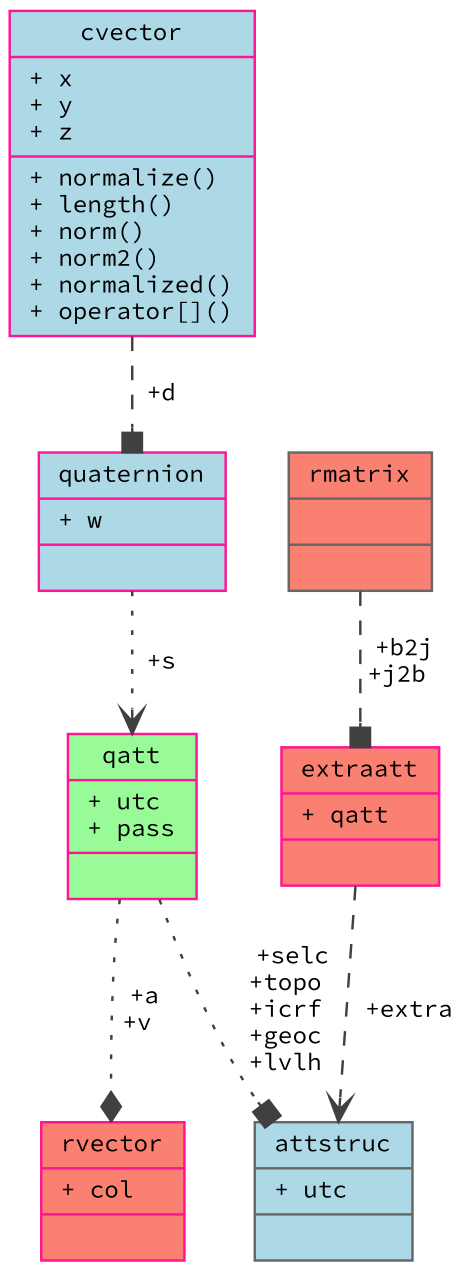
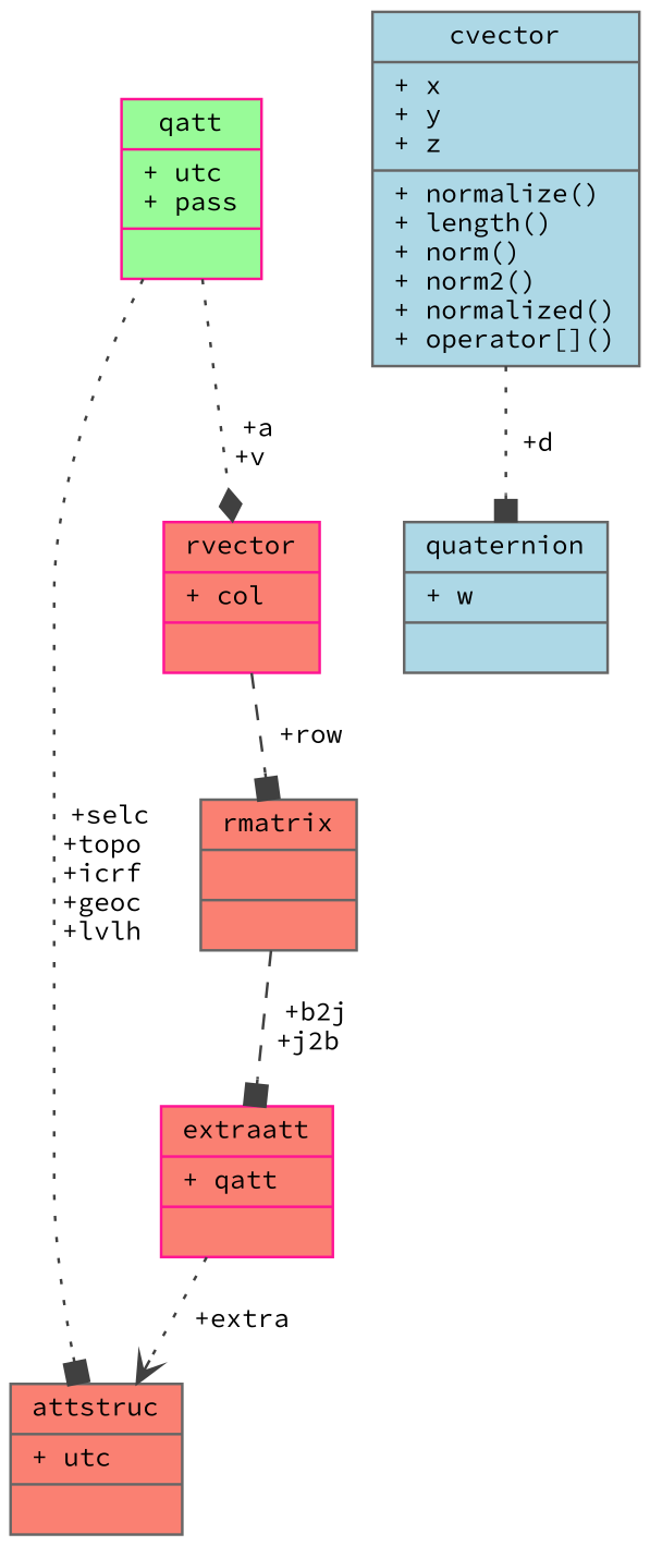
  digraph {
    fontname="Source Code Pro"
    node [color=deeppink fillcolor=lightblue fontname="Source Code Pro" fontsize=10 shape=record style=filled]
    edge [arrowhead=box color=grey25 fontname="Source Code Pro" fontsize=10 labelfontname=Helvetica labelfontsize=10 style=dotted]
-   n1 [color=gray40 fontcolor=black height=0.2 label="{attstruc\n|+ utc\l|}" width=0.4]
+   n1 [color=gray40 fillcolor=salmon fontcolor=black height=0.2 label="{attstruc\n|+ utc\l|}" width=0.4]
    n2 [fillcolor=palegreen height=0.2 label="{qatt\n|+ utc\l+ pass\l|}" width=0.4]
    n3 [fillcolor=salmon height=0.2 label="{rvector\n|+ col\l|}" width=0.4]
-   n4 [height=0.2 label="{quaternion\n|+ w\l|}" width=0.4]
-   n5 [height=0.2 label="{cvector\n|+ x\l+ y\l+ z\l|+ normalize()\l+ length()\l+ norm()\l+ norm2()\l+ normalized()\l+ operator[]()\l}" width=0.4]
+   n4 [color=gray40 height=0.2 label="{quaternion\n|+ w\l|}" width=0.4]
+   n5 [color=gray40 height=0.2 label="{cvector\n|+ x\l+ y\l+ z\l|+ normalize()\l+ length()\l+ norm()\l+ norm2()\l+ normalized()\l+ operator[]()\l}" width=0.4]
    n6 [color=gray40 fillcolor=salmon height=0.2 label="{rmatrix\n||}" width=0.4]
    n7 [fillcolor=salmon height=0.2 label="{extraatt\n|+ qatt\l|}" width=0.4]
    n2 -> n1 [label=" +selc\n+topo\n+icrf\n+geoc\n+lvlh"]
    n2 -> n3 [arrowhead=diamond label=" +a\n+v"]
-   n4 -> n2 [arrowhead=vee label=" +s"]
-   n5 -> n4 [label=" +d" style=dashed]
+   n3 -> n6 [label=" +row" style=dashed]
+   n5 -> n4 [label=" +d"]
    n6 -> n7 [label=" +b2j\n+j2b" style=dashed]
-   n7 -> n1 [arrowhead=vee label=" +extra" style=dashed]
+   n7 -> n1 [arrowhead=vee label=" +extra"]
  }
